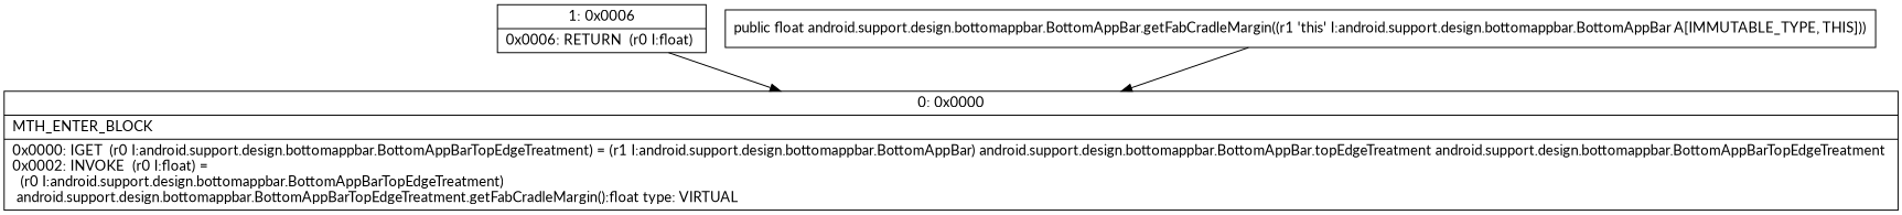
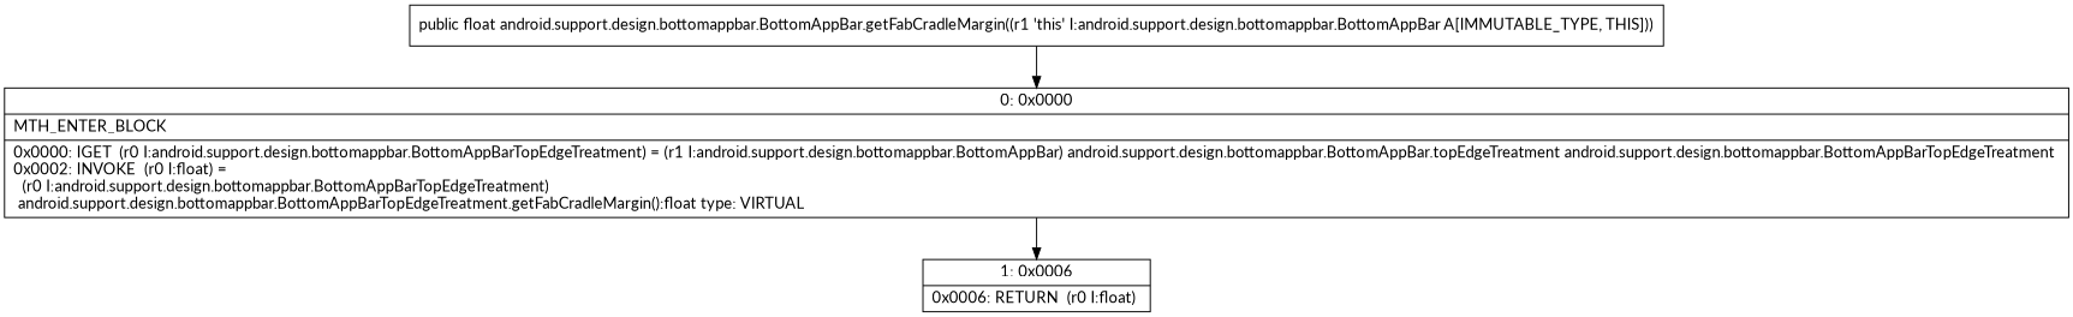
  digraph {
    fontname=Lato
    node [shape=record fontname=Lato]
    edge [fontname=Lato]
    n1 [label="{0\:\ 0x0000|MTH_ENTER_BLOCK\l|0x0000: IGET  (r0 I:android.support.design.bottomappbar.BottomAppBarTopEdgeTreatment) = (r1 I:android.support.design.bottomappbar.BottomAppBar) android.support.design.bottomappbar.BottomAppBar.topEdgeTreatment android.support.design.bottomappbar.BottomAppBarTopEdgeTreatment \l0x0002: INVOKE  (r0 I:float) = \l  (r0 I:android.support.design.bottomappbar.BottomAppBarTopEdgeTreatment)\l android.support.design.bottomappbar.BottomAppBarTopEdgeTreatment.getFabCradleMargin():float type: VIRTUAL \l}"]
    n2 [label="{1\:\ 0x0006|0x0006: RETURN  (r0 I:float) \l}"]
    n3 [label="{public float android.support.design.bottomappbar.BottomAppBar.getFabCradleMargin((r1 'this' I:android.support.design.bottomappbar.BottomAppBar A[IMMUTABLE_TYPE, THIS])) }"]
-   n2 -> n1
+   n1 -> n2
    n3 -> n1
  }
